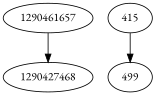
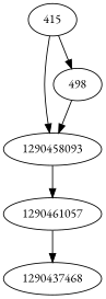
  strict digraph {
    fontname="EB Garamond"
    node [fontname="EB Garamond"]
    edge [fontname="EB Garamond"]
-   1290461657
-   1290437468 [label=1290427468]
+   1290458093
+   1290461657 [label=1290461057]
+   1290437468
    n4 [label=415]
-   498 [label=499]
+   498
+   1290458093 -> 1290461657
    1290461657 -> 1290437468
+   n4 -> 1290458093
    n4 -> 498
+   498 -> 1290458093
  }
